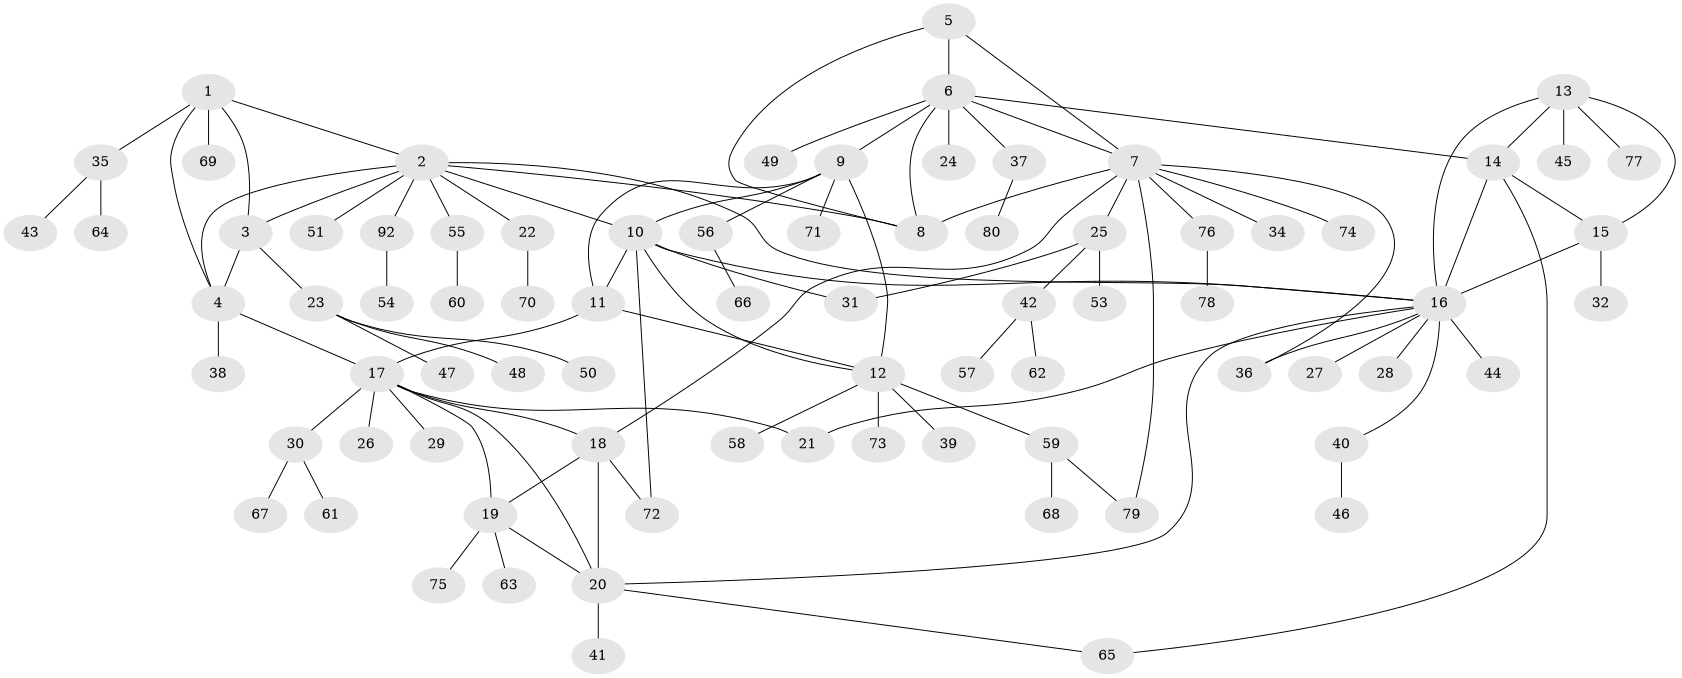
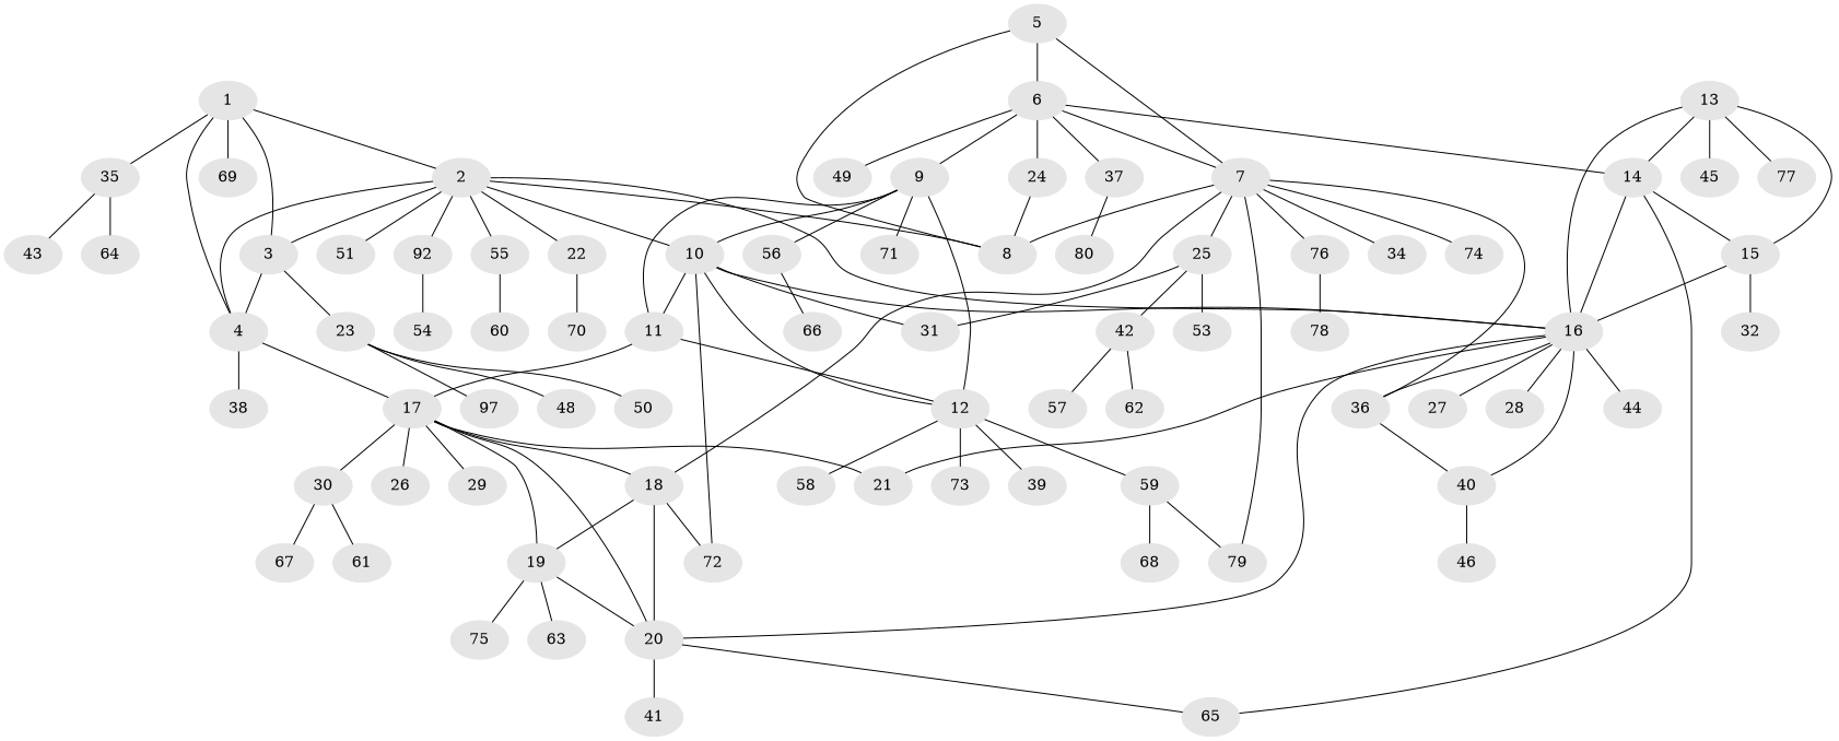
  graph {
    node [color=gray90 style=filled]
    1
    2
    3
    4
    35
    69
    8
    10
    16
    22
    51
    n12 [label=92]
    55
    23
    17
    38
    43
    64
    11
    12
    31
    72
    36
    20
    21
    27
    28
    40
    44
    70
    54
    60
-   47
+   47 [label=97]
    48
    50
    18
    19
    26
    29
    30
    5
    6
    7
    9
    14
    24
    37
    49
    25
    34
    74
    76
    79
    56
    71
    15
    65
    80
    42
    53
    78
    39
    58
    59
    73
    66
    68
    13
    45
    77
    32
    41
    46
    63
    75
    61
    67
    57
    62
    1 -- 2
    1 -- 3
    1 -- 4
    1 -- 35
    1 -- 69
    2 -- 3
    2 -- 4
    2 -- 8
    2 -- 10
    2 -- 16
    2 -- 22
    2 -- 51
    2 -- n12
    2 -- 55
    3 -- 4
    3 -- 23
    4 -- 17
    4 -- 38
    35 -- 43
    35 -- 64
    10 -- 16
    10 -- 11
    10 -- 12
    10 -- 31
    10 -- 72
    16 -- 36
    16 -- 20
    16 -- 21
    16 -- 27
    16 -- 28
    16 -- 40
    16 -- 44
    22 -- 70
    n12 -- 54
    55 -- 60
    23 -- 47
    23 -- 48
    23 -- 50
    17 -- 20
    17 -- 21
    17 -- 18
    17 -- 19
    17 -- 26
    17 -- 29
    17 -- 30
    11 -- 17
    11 -- 12
    12 -- 39
    12 -- 58
    12 -- 59
    12 -- 73
+   36 -- 40
    20 -- 65
    20 -- 41
    40 -- 46
    18 -- 72
    18 -- 20
    18 -- 19
    19 -- 20
    19 -- 63
    19 -- 75
    30 -- 61
    30 -- 67
    5 -- 8
    5 -- 6
    5 -- 7
-   6 -- 8
+   24 -- 8
    6 -- 7
    6 -- 9
    6 -- 14
    6 -- 24
    6 -- 37
    6 -- 49
    7 -- 8
    7 -- 36
    7 -- 18
    7 -- 25
    7 -- 34
    7 -- 74
    7 -- 76
    7 -- 79
    9 -- 10
    9 -- 11
    9 -- 12
    9 -- 56
    9 -- 71
    14 -- 16
    14 -- 15
    14 -- 65
    37 -- 80
    25 -- 31
    25 -- 42
    25 -- 53
    76 -- 78
    56 -- 66
    15 -- 16
    15 -- 32
    42 -- 57
    42 -- 62
    59 -- 79
    59 -- 68
    13 -- 16
    13 -- 14
    13 -- 15
    13 -- 45
    13 -- 77
  }
